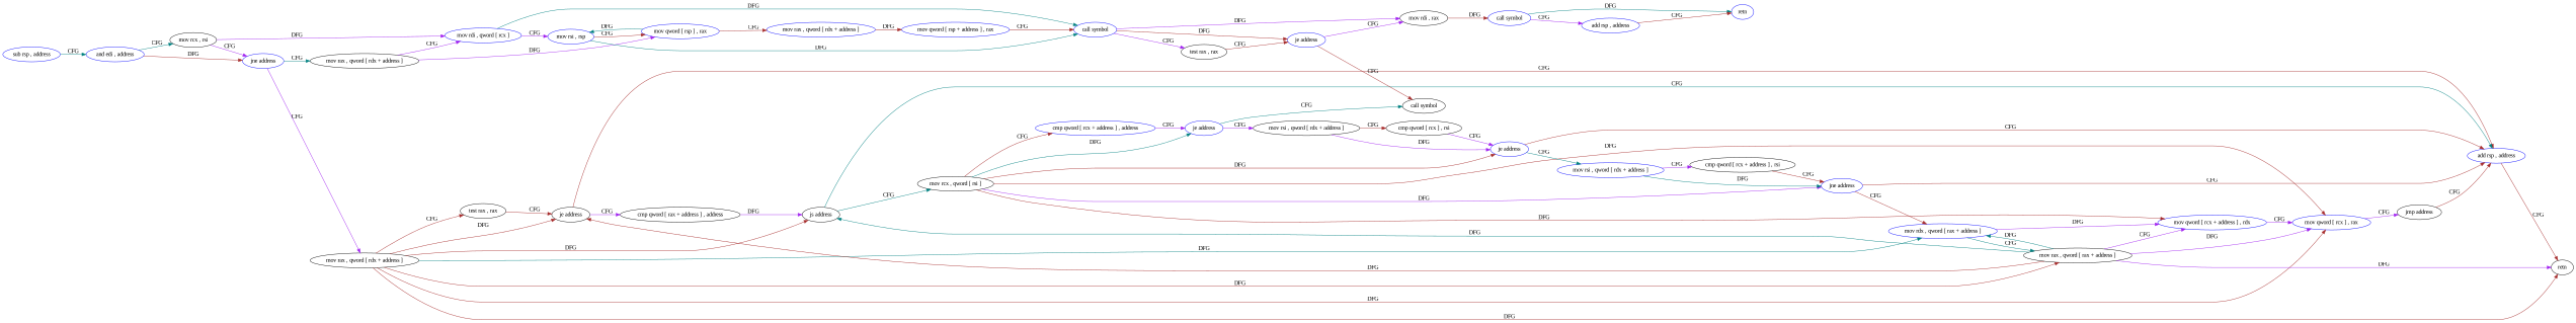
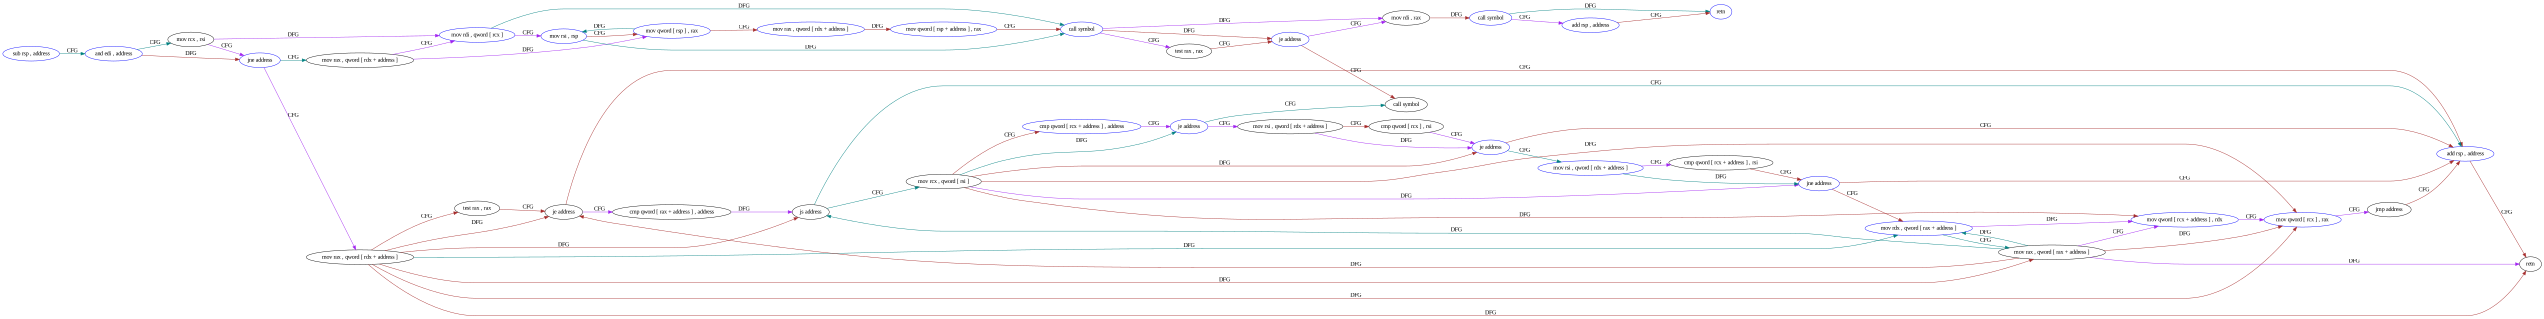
  digraph {
    fontname="Liberation Serif"
    rankdir=LR
    node [color=blue fontname="Liberation Serif"]
    edge [color=brown fontname="Liberation Serif"]
    n1 [label="sub rsp , address"]
    n2 [label="and edi , address"]
    n3 [color=black label="mov rcx , rsi"]
    n4 [label="jne address"]
    n5 [label="mov rdi , qword [ rcx ]"]
    n6 [color=black label="mov rax , qword [ rdx + address ]"]
    n7 [color=black label="mov rax , qword [ rdx + address ]"]
    n8 [label="mov rsi , rsp"]
    n9 [label="call symbol"]
    n10 [label="mov qword [ rsp ] , rax"]
    n11 [color=black label="test rax , rax"]
    n12 [color=black label="je address"]
    n13 [color=black label=retn]
    n14 [color=black label="js address"]
    n15 [label="mov rdx , qword [ rax + address ]"]
    n16 [color=black label="mov rax , qword [ rax + address ]"]
    n17 [label="mov qword [ rcx ] , rax"]
    n18 [label="mov rax , qword [ rdx + address ]"]
    n19 [label="add rsp , address"]
    n20 [color=black label="cmp qword [ rax + address ] , address"]
    n21 [color=black label="mov rcx , qword [ rsi ]"]
    n22 [label="mov qword [ rcx + address ] , rdx"]
    n23 [color=black label="jmp address"]
    n24 [color=black label="test rax , rax"]
    n25 [label="je address"]
    n26 [color=black label="mov rdi , rax"]
    n27 [label="mov qword [ rsp + address ] , rax"]
    n28 [color=black label="call symbol"]
    n29 [label="call symbol"]
    n30 [label="add rsp , address"]
    n31 [label=retn]
    n32 [label="cmp qword [ rcx + address ] , address"]
    n33 [label="je address"]
    n34 [label="je address"]
    n35 [label="jne address"]
    n36 [color=black label="mov rsi , qword [ rdx + address ]"]
    n37 [label="mov rsi , qword [ rdx + address ]"]
    n38 [color=black label="cmp qword [ rcx ] , rsi"]
    n39 [color=black label="cmp qword [ rcx + address ] , rsi"]
    n1 -> n2 [color=teal label=CFG]
    n2 -> n3 [color=teal label=CFG]
    n2 -> n4 [label=DFG]
    n3 -> n4 [color=purple label=CFG]
    n3 -> n5 [color=purple label=DFG]
    n4 -> n6 [color=teal label=CFG]
    n4 -> n7 [color=purple label=CFG]
    n5 -> n8 [color=purple label=CFG]
    n5 -> n9 [color=teal label=DFG]
    n6 -> n5 [color=purple label=CFG]
    n6 -> n10 [color=purple label=DFG]
    n7 -> n11 [label=CFG]
    n7 -> n12 [label=DFG]
    n7 -> n13 [label=DFG]
    n7 -> n14 [label=DFG]
    n7 -> n15 [color=teal label=DFG]
    n7 -> n16 [label=DFG]
    n7 -> n17 [label=DFG]
    n8 -> n9 [color=teal label=DFG]
    n8 -> n10 [label=CFG]
    n9 -> n24 [color=purple label=CFG]
    n9 -> n25 [label=DFG]
    n9 -> n26 [color=purple label=DFG]
    n10 -> n8 [color=teal label=DFG]
    n10 -> n18 [label=CFG]
    n11 -> n12 [label=CFG]
    n12 -> n19 [label=CFG]
    n12 -> n20 [color=purple label=CFG]
    n14 -> n19 [color=teal label=CFG]
    n14 -> n21 [color=teal label=CFG]
    n15 -> n16 [color=teal label=CFG]
    n15 -> n22 [color=purple label=DFG]
    n16 -> n12 [label=DFG]
    n16 -> n13 [color=purple label=DFG]
    n16 -> n14 [color=teal label=DFG]
    n16 -> n15 [color=teal label=DFG]
-   n16 -> n17 [color=purple label=DFG]
+   n16 -> n17 [label=DFG]
    n16 -> n22 [color=purple label=CFG]
    n17 -> n23 [color=purple label=CFG]
    n18 -> n27 [label=DFG]
    n19 -> n13 [label=CFG]
    n20 -> n14 [color=purple label=DFG]
    n21 -> n17 [label=DFG]
    n21 -> n22 [label=DFG]
    n21 -> n32 [label=CFG]
    n21 -> n33 [color=teal label=DFG]
    n21 -> n34 [label=DFG]
    n21 -> n35 [color=purple label=DFG]
    n22 -> n17 [color=purple label=CFG]
    n23 -> n19 [label=CFG]
    n24 -> n25 [label=CFG]
    n25 -> n26 [color=purple label=CFG]
    n25 -> n28 [label=CFG]
    n26 -> n29 [label=DFG]
    n27 -> n9 [label=CFG]
    n29 -> n30 [color=purple label=CFG]
    n29 -> n31 [color=teal label=DFG]
    n30 -> n31 [label=CFG]
    n32 -> n33 [color=purple label=CFG]
    n33 -> n28 [color=teal label=CFG]
    n33 -> n36 [color=purple label=CFG]
    n34 -> n19 [label=CFG]
    n34 -> n37 [color=teal label=CFG]
    n35 -> n15 [label=CFG]
    n35 -> n19 [label=CFG]
    n36 -> n34 [color=purple label=DFG]
    n36 -> n38 [label=CFG]
    n37 -> n35 [color=teal label=DFG]
    n37 -> n39 [color=purple label=CFG]
    n38 -> n34 [color=purple label=CFG]
    n39 -> n35 [label=CFG]
  }
